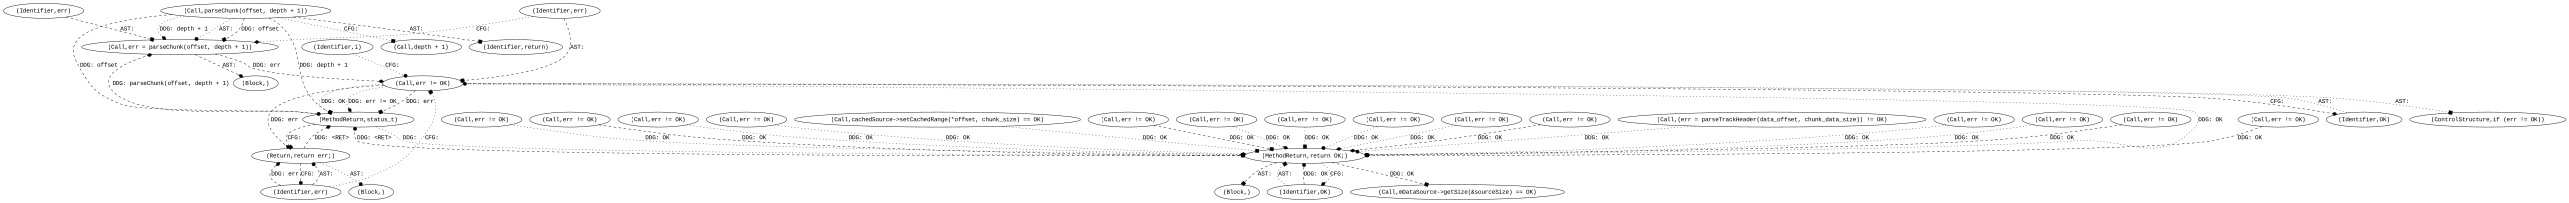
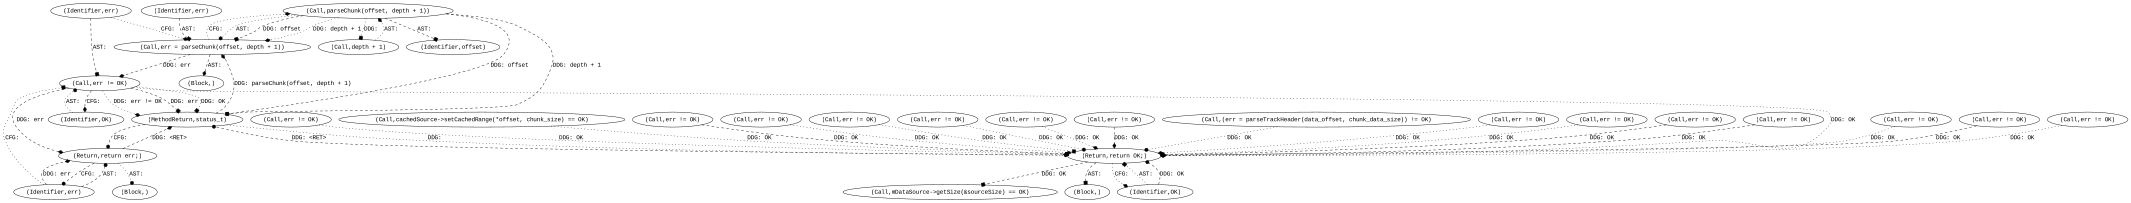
  digraph {
    fontname="Liberation Mono"
    node [fontname="Liberation Mono"]
    edge [arrowhead=box fontname="Liberation Mono" style=dotted]
    n1 [label="(Call,parseChunk(offset, depth + 1))"]
    n2 [label="(Call,err = parseChunk(offset, depth + 1))"]
    n3 [label="(Call,depth + 1)"]
    n4 [label="(MethodReturn,status_t)"]
-   n5 [label="(Identifier,return)"]
+   n5 [label="(Identifier,offset)"]
    n6 [label="(Call,err != OK)"]
    n7 [label="(Block,)"]
    n8 [label="(Return,return err;)"]
-   n9 [label="(MethodReturn,return OK;)"]
+   n9 [label="(Return,return OK;)"]
    n10 [label="(Identifier,OK)"]
-   n11 [label="(ControlStructure,if (err != OK))"]
    n12 [label="(Block,)"]
    n13 [label="(Identifier,err)"]
    n14 [label="(Block,)"]
    n15 [label="(Identifier,OK)"]
    n16 [label="(Call,mDataSource->getSize(&sourceSize) == OK)"]
    n17 [label="(Identifier,err)"]
    n18 [label="(Call,err != OK)"]
    n19 [label="(Call,err != OK)"]
    n20 [label="(Call,err != OK)"]
    n21 [label="(Call,err != OK)"]
    n22 [label="(Call,err != OK)"]
    n23 [label="(Call,cachedSource->setCachedRange(*offset, chunk_size) == OK)"]
    n24 [label="(Call,err != OK)"]
    n25 [label="(Call,err != OK)"]
    n26 [label="(Call,err != OK)"]
    n27 [label="(Call,err != OK)"]
-   n28 [label="(Identifier,i)"]
    n29 [label="(Identifier,err)"]
    n30 [label="(Call,err != OK)"]
    n31 [label="(Call,err != OK)"]
    n32 [label="(Call,(err = parseTrackHeader(data_offset, chunk_data_size)) != OK)"]
    n33 [label="(Call,err != OK)"]
    n34 [label="(Call,err != OK)"]
    n35 [label="(Call,err != OK)"]
    n1 -> n2 [arrowhead=dot label="AST: "]
    n1 -> n2 [label="DDG: offset" style=dashed]
    n1 -> n2 [arrowhead=diamond label="DDG: depth + 1"]
-   n1 -> n3 [label="CFG: "]
+   n1 -> n3 [label="DDG: "]
    n1 -> n4 [label="DDG: depth + 1" style=dashed]
    n1 -> n4 [arrowhead=dot label="DDG: offset" style=dashed]
    n1 -> n5 [label="AST: " style=dashed]
+   n2 -> n1 [arrowhead=diamond label="CFG: "]
    n2 -> n6 [arrowhead=diamond label="DDG: err" style=dashed]
    n2 -> n7 [arrowhead=diamond label="AST: " style=dashed]
+   n3 -> n1 [arrowhead=diamond label="AST: "]
    n4 -> n2 [arrowhead=diamond label="DDG: parseChunk(offset, depth + 1)" style=dashed]
-   n4 -> n8 [label="CFG: " style=dashed]
+   n4 -> n8 [arrowhead=dot label="CFG: " style=dashed]
    n4 -> n9 [arrowhead=dot label="DDG: "]
    n6 -> n4 [arrowhead=diamond label="DDG: err != OK"]
    n6 -> n4 [label="DDG: err" style=dashed]
    n6 -> n4 [label="DDG: OK"]
    n6 -> n8 [arrowhead=diamond label="DDG: err" style=dashed]
    n6 -> n9 [arrowhead=dot label="DDG: OK"]
    n6 -> n10 [arrowhead=diamond label="CFG: " style=dashed]
-   n6 -> n11 [label="AST: "]
    n8 -> n4 [arrowhead=diamond label="DDG: <RET>" style=dashed]
    n8 -> n12 [arrowhead=dot label="AST: "]
    n8 -> n13 [arrowhead=dot label="CFG: " style=dashed]
    n9 -> n4 [arrowhead=dot label="DDG: <RET>" style=dashed]
    n9 -> n14 [label="AST: " style=dashed]
    n9 -> n15 [arrowhead=diamond label="CFG: "]
    n9 -> n16 [label="DDG: OK" style=dashed]
    n10 -> n6 [arrowhead=dot label="AST: "]
    n13 -> n6 [label="CFG: "]
    n13 -> n8 [arrowhead=dot label="AST: " style=dashed]
    n13 -> n8 [arrowhead=diamond label="DDG: err" style=dashed]
    n15 -> n9 [label="AST: "]
    n15 -> n9 [arrowhead=dot label="DDG: OK" style=dashed]
    n17 -> n2 [label="AST: " style=dashed]
    n18 -> n9 [arrowhead=dot label="DDG: OK" style=dashed]
    n19 -> n9 [arrowhead=dot label="DDG: OK"]
    n20 -> n9 [label="DDG: OK" style=dashed]
    n21 -> n9 [arrowhead=diamond label="DDG: OK"]
    n22 -> n9 [arrowhead=diamond label="DDG: OK"]
    n23 -> n9 [label="DDG: OK"]
    n24 -> n9 [label="DDG: OK" style=dashed]
    n25 -> n9 [arrowhead=diamond label="DDG: OK"]
    n26 -> n9 [label="DDG: OK"]
    n27 -> n9 [arrowhead=dot label="DDG: OK"]
-   n28 -> n6 [arrowhead=dot label="CFG: "]
    n29 -> n2 [arrowhead=diamond label="CFG: "]
    n29 -> n6 [label="AST: " style=dashed]
    n30 -> n9 [arrowhead=diamond label="DDG: OK"]
    n31 -> n9 [arrowhead=diamond label="DDG: OK" style=dashed]
    n32 -> n9 [arrowhead=dot label="DDG: OK"]
    n33 -> n9 [arrowhead=diamond label="DDG: OK"]
    n34 -> n9 [label="DDG: OK"]
    n35 -> n9 [arrowhead=dot label="DDG: OK" style=dashed]
  }
